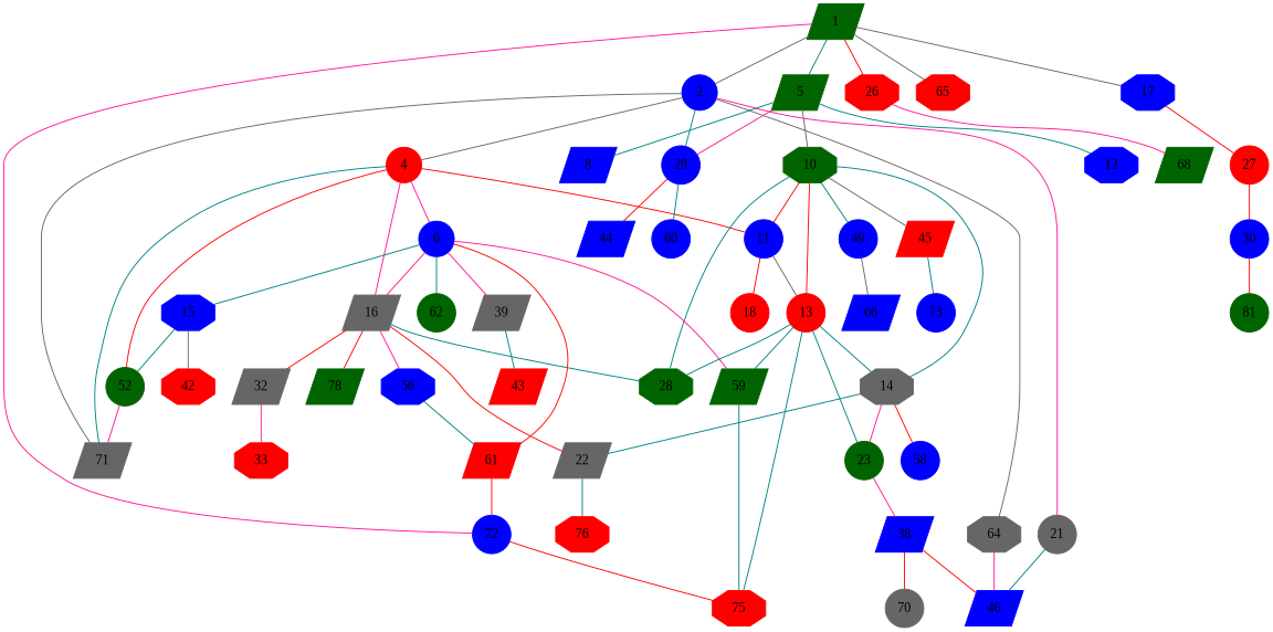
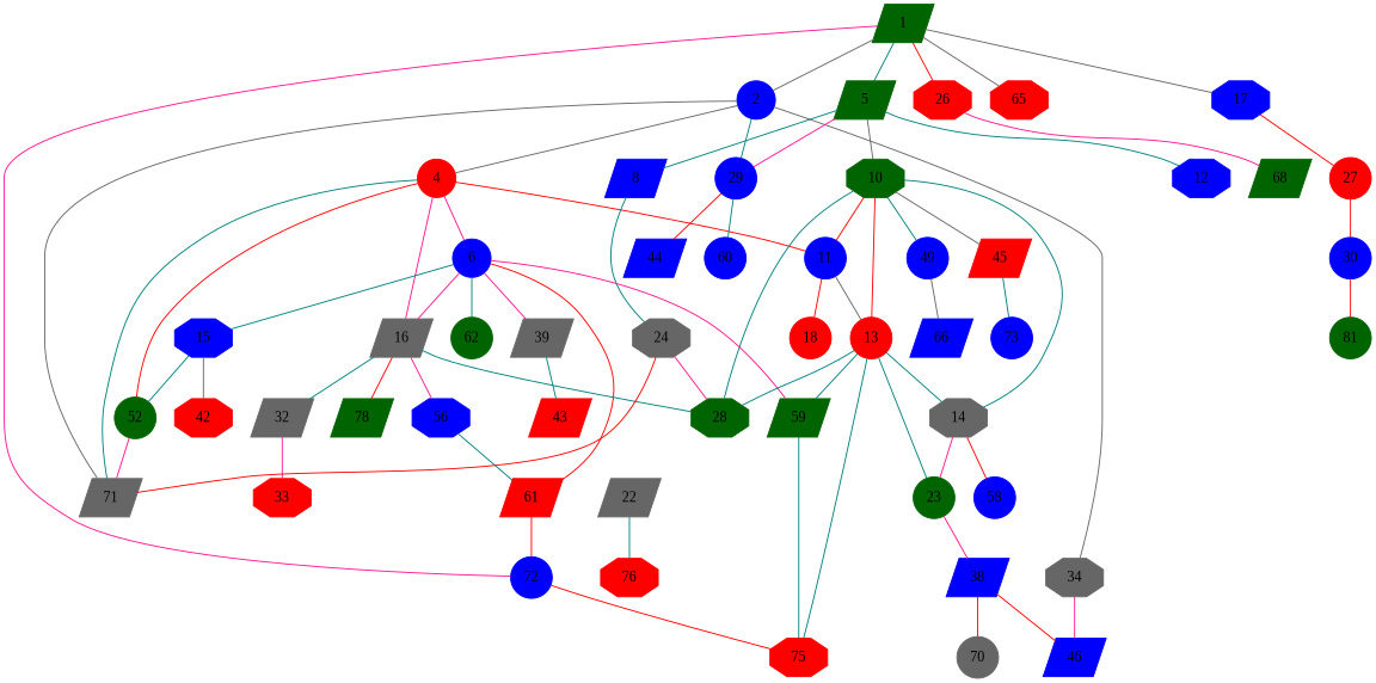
  graph {
    fontname="Liberation Serif"
    node [color=blue fontname="Liberation Serif" shape=circle style=filled]
    edge [color=teal fontname="Liberation Serif"]
    1 [color=darkgreen shape=parallelogram super="+53"]
    2 [super="+3"]
    5 [color=darkgreen shape=parallelogram super="+7"]
    17 [shape=octagon super="+20"]
    26 [color=red shape=octagon super="+47"]
    65 [color=red shape=octagon]
    72
    4 [color=red super="+35"]
-   21 [color=gray40]
    29 [super="+36"]
-   34 [color=gray40 shape=octagon label=64]
+   34 [color=gray40 shape=octagon]
    71 [color=gray40 shape=parallelogram]
    8 [shape=parallelogram]
    10 [color=darkgreen shape=octagon super="+51"]
    12 [shape=octagon super="+54"]
    27 [color=red]
    68 [color=darkgreen shape=parallelogram]
    75 [color=red shape=octagon super="+79"]
    6 [super="+9"]
    11 [super="+25"]
    16 [color=gray40 shape=parallelogram super="+19"]
    52 [color=darkgreen super="+64"]
    46 [shape=parallelogram super="+77"]
    44 [shape=parallelogram]
    60
    15 [shape=octagon super="+67"]
    39 [color=gray40 shape=parallelogram]
    59 [color=darkgreen shape=parallelogram super="+63"]
    61 [color=red shape=parallelogram super="+74"]
    62 [color=darkgreen]
    13 [color=red super="+57"]
    18 [color=red]
    28 [color=darkgreen shape=octagon super="+69"]
    22 [color=gray40 shape=parallelogram]
    32 [color=gray40 shape=parallelogram]
    56 [shape=octagon]
    78 [color=darkgreen shape=parallelogram]
+   24 [color=gray40 shape=octagon super="+37"]
    14 [color=gray40 shape=octagon super="+48"]
    45 [color=red shape=parallelogram]
    49 [super="+80"]
    42 [color=red shape=octagon]
    43 [color=red shape=parallelogram]
    23 [color=darkgreen super="+31"]
    58
    73
    66 [shape=parallelogram]
    38 [shape=parallelogram]
    76 [color=red shape=octagon]
    33 [color=red shape=octagon super="+41"]
    30
    70 [color=gray40]
    81 [color=darkgreen]
    1 -- 2 [color=gray40]
    1 -- 5
    1 -- 17 [color=gray40]
    1 -- 26 [color=red]
    1 -- 65 [color=gray40]
    1 -- 72 [color=deeppink]
    2 -- 4 [color=gray40]
-   2 -- 21 [color=deeppink]
    2 -- 29
    2 -- 34 [color=gray40]
    2 -- 71 [color=gray40]
    5 -- 29 [color=deeppink]
    5 -- 8
    5 -- 10 [color=gray40]
    5 -- 12
    17 -- 27 [color=red]
    26 -- 68 [color=deeppink]
    72 -- 75 [color=red]
    4 -- 71
    4 -- 6 [color=deeppink]
    4 -- 11 [color=red]
    4 -- 16 [color=deeppink]
    4 -- 52 [color=red]
-   21 -- 46
    29 -- 44 [color=red]
    29 -- 60
    34 -- 46 [color=deeppink]
+   8 -- 24
    10 -- 11 [color=red]
    10 -- 13 [color=red]
    10 -- 28
    10 -- 14
    10 -- 45 [color=gray40]
    10 -- 49
    27 -- 30 [color=red]
    6 -- 16 [color=deeppink]
    6 -- 15
    6 -- 39 [color=deeppink]
    6 -- 59 [color=deeppink]
    6 -- 61 [color=red]
    6 -- 62
    11 -- 13 [color=gray40]
    11 -- 18 [color=red]
    16 -- 28
-   16 -- 22 [color=red]
-   16 -- 32 [color=red]
+   16 -- 32
    16 -- 56 [color=deeppink]
    16 -- 78 [color=red]
    52 -- 71 [color=deeppink]
    15 -- 52
    15 -- 42 [color=gray40]
    39 -- 43
    59 -- 75
    61 -- 72 [color=red]
    13 -- 75
    13 -- 59
    13 -- 28
    13 -- 14
    13 -- 23
    22 -- 76
    32 -- 33 [color=deeppink]
    56 -- 61
-   14 -- 22
+   24 -- 71 [color=red]
+   24 -- 28 [color=deeppink]
    14 -- 23 [color=deeppink]
    14 -- 58 [color=red]
    45 -- 73
    49 -- 66 [color=gray40]
    23 -- 38 [color=deeppink]
    38 -- 46 [color=red]
    38 -- 70 [color=red]
    30 -- 81 [color=red]
  }
